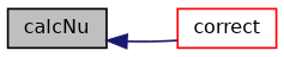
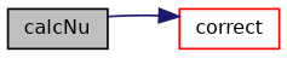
  digraph {
    rankdir=LR
    node [fontname=Helvetica fontsize=10 shape=record]
    n1 [color=black fillcolor=grey75 fontcolor=black height=0.2 label=calcNu style=filled width=0.4]
    n2 [color=red height=0.2 label=correct width=0.4]
-   n1 -> n2 [color=midnightblue dir=back fontname=Helvetica fontsize=10 labelfontname=Helvetica labelfontsize=10 style=solid]
+   n2 -> n1 [color=midnightblue dir=back fontname=Helvetica fontsize=10 labelfontname=Helvetica labelfontsize=10 style=solid]
  }
